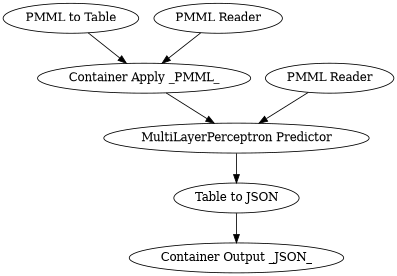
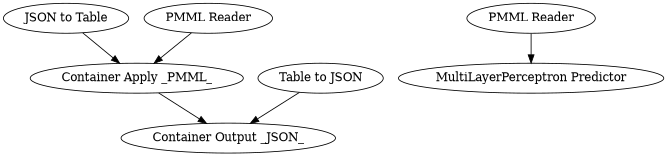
  digraph {
    fontname="DejaVu Serif"
    rankdir=TB
    node [fontname="DejaVu Serif"]
    edge [fontname="DejaVu Serif"]
-   n1 [label="PMML to Table"]
+   n1 [label="JSON to Table"]
    n2 [label="Container Apply _PMML_"]
    n3 [label="MultiLayerPerceptron Predictor"]
    n4 [label="PMML Reader"]
    n5 [label="Table to JSON"]
    n6 [label="PMML Reader"]
    n7 [label="Container Output _JSON_"]
    n1 -> n2
-   n2 -> n3
-   n3 -> n5
+   n2 -> n7
    n4 -> n2
    n5 -> n7
    n6 -> n3
  }
